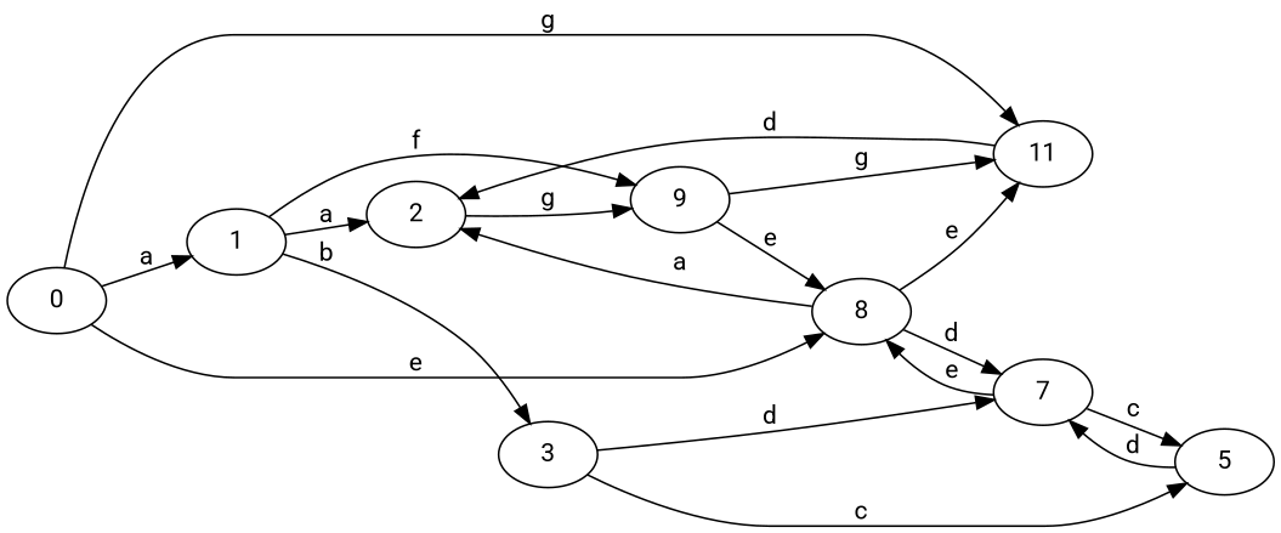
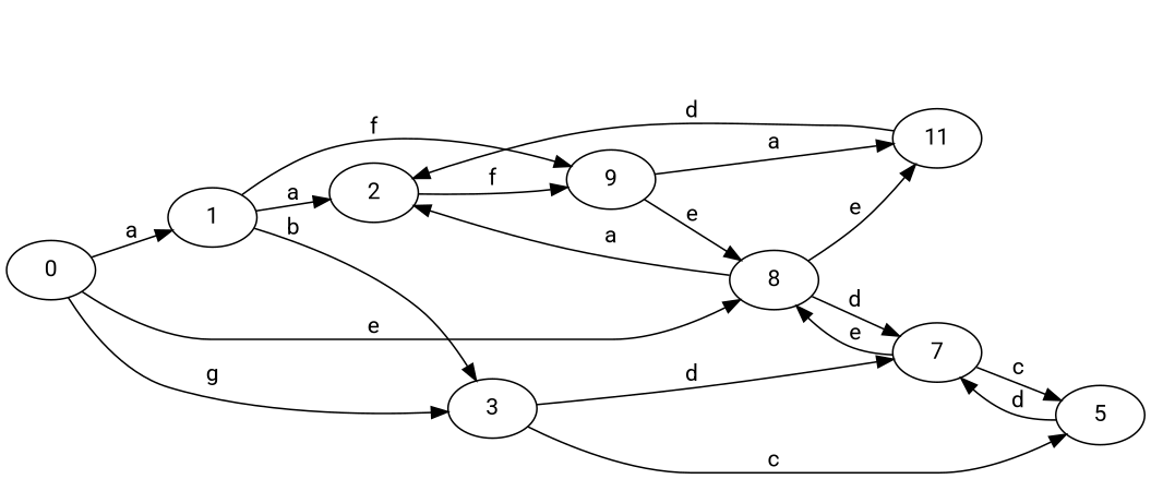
  strict digraph {
    fontname=Roboto
    rankdir=LR
    node [fontname=Roboto]
    edge [fontname=Roboto]
    1
    2
    3
    9
    5
    7
    8
    11
    0
    1 -> 2 [label=a]
    1 -> 3 [label=b]
    1 -> 9 [label=f]
-   2 -> 9 [label=g]
+   2 -> 9 [label=f]
    3 -> 5 [label=c]
    3 -> 7 [label=d]
    9 -> 8 [label=e]
-   9 -> 11 [label=g]
+   9 -> 11 [label=a]
    5 -> 7 [label=d]
    7 -> 5 [label=c]
    7 -> 8 [label=e]
    8 -> 2 [label=a]
    8 -> 7 [label=d]
    8 -> 11 [label=e]
    11 -> 2 [label=d]
    0 -> 1 [label=a]
    0 -> 8 [label=e]
-   0 -> 11 [label=g]
+   0 -> 3 [label=g]
  }
